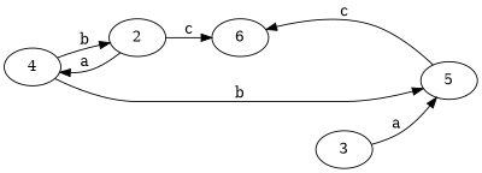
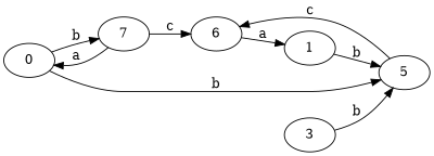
  strict digraph {
    fontname="DejaVu Serif"
    rankdir=LR
    node [fontname="DejaVu Serif"]
    edge [fontname="DejaVu Serif"]
-   0 [label=4]
-   2
+   0
+   2 [label=7]
    5
    6
    3
+   1
    0 -> 2 [label=b]
    0 -> 5 [label=b]
    2 -> 0 [label=a]
    2 -> 6 [label=c]
    5 -> 6 [label=c]
-   3 -> 5 [label=a]
+   6 -> 1 [label=a]
+   3 -> 5 [label=b]
+   1 -> 5 [label=b]
  }
